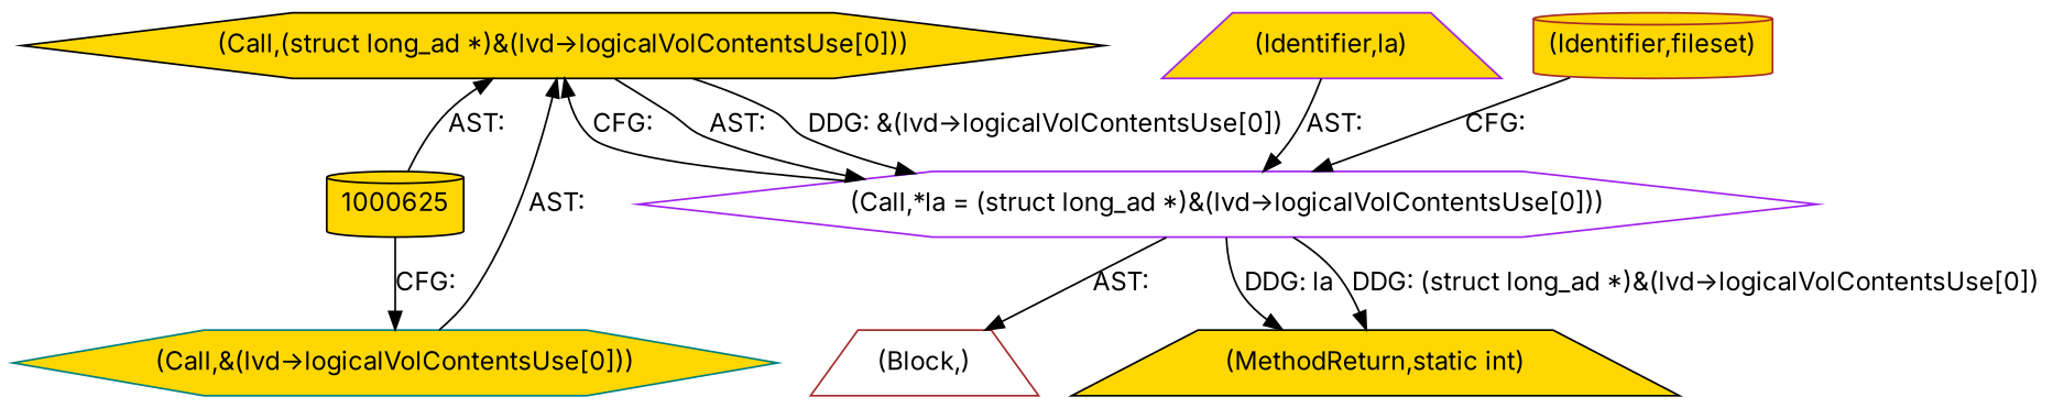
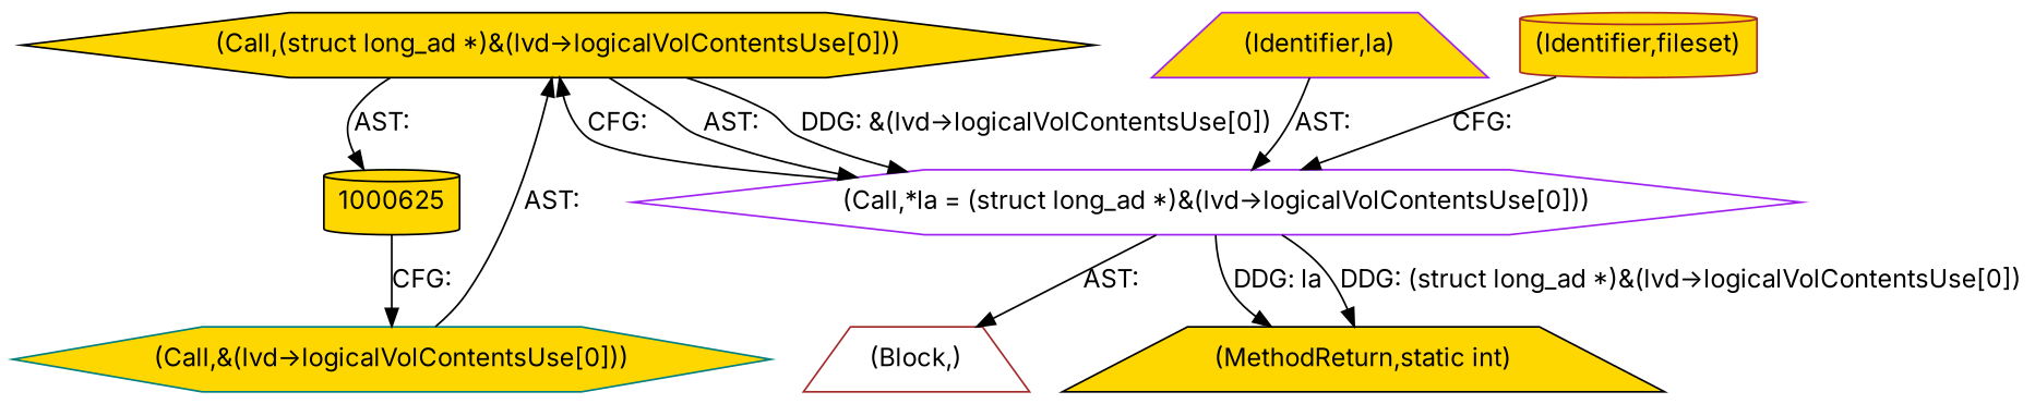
  digraph {
    fontname=Inter
    node [color=black fillcolor=gold fontname=Inter shape=hexagon style=filled]
    edge [fontname=Inter]
    n1 [label="(Call,(struct long_ad *)&(lvd->logicalVolContentsUse[0]))"]
    n2 [color=purple fillcolor=white label="(Call,*la = (struct long_ad *)&(lvd->logicalVolContentsUse[0]))"]
    n3 [label="(MethodReturn,static int)" shape=trapezium]
    n4 [color=brown fillcolor=white label="(Block,)" shape=trapezium]
    n5 [color=teal label="(Call,&(lvd->logicalVolContentsUse[0]))"]
    n6 [color=purple label="(Identifier,la)" shape=trapezium]
    n7 [color=brown label="(Identifier,fileset)" shape=cylinder]
    1000625 [shape=cylinder]
    n1 -> n2 [label="AST: "]
    n1 -> n2 [label="DDG: &(lvd->logicalVolContentsUse[0])"]
    n2 -> n1 [label="CFG: "]
    n2 -> n3 [label="DDG: la"]
    n2 -> n3 [label="DDG: (struct long_ad *)&(lvd->logicalVolContentsUse[0])"]
    n2 -> n4 [label="AST: "]
    n5 -> n1 [label="AST: "]
    n6 -> n2 [label="AST: "]
    n7 -> n2 [label="CFG: "]
-   1000625 -> n1 [label="AST: "]
+   n1 -> 1000625 [label="AST: "]
    1000625 -> n5 [label="CFG: "]
  }
